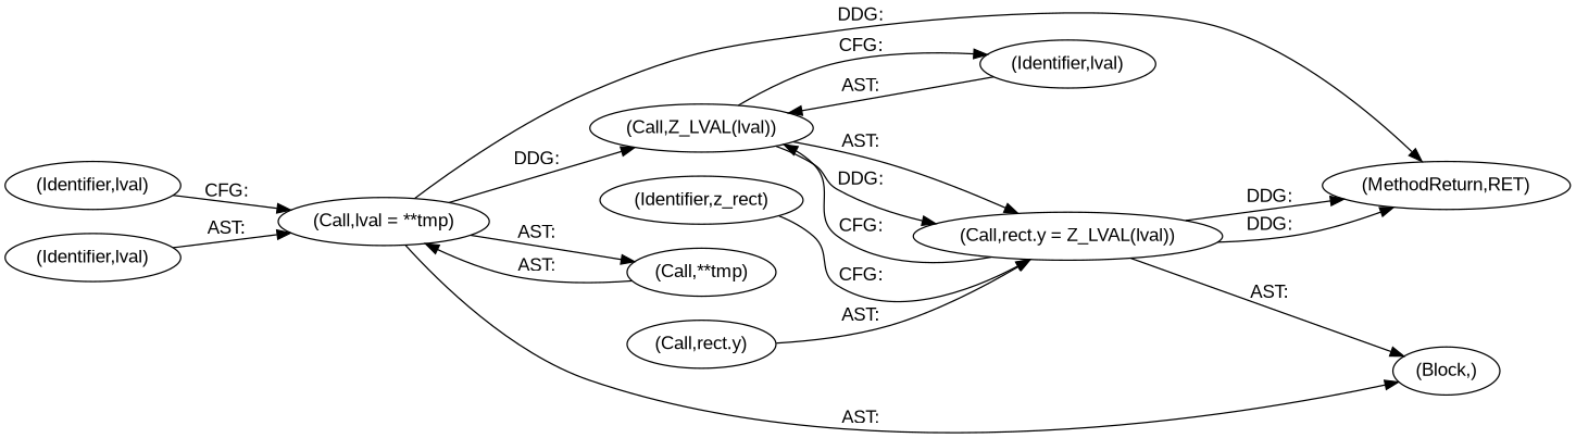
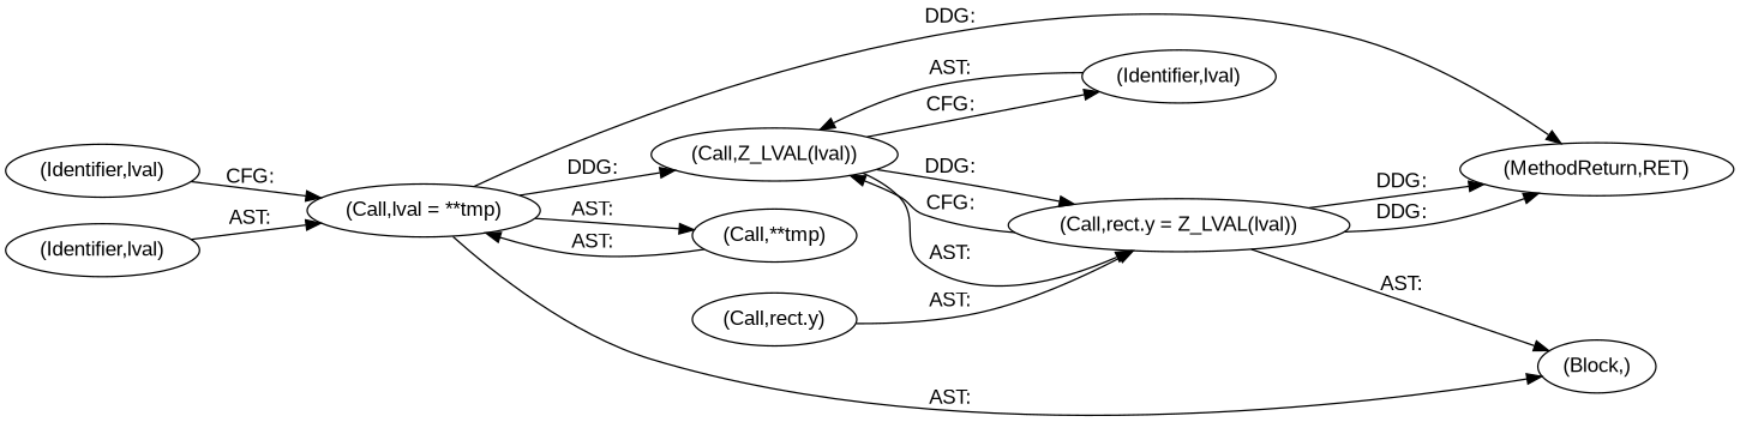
  digraph {
    fontname="Liberation Sans"
    rankdir=LR
    node [fontname="Liberation Sans"]
    edge [fontname="Liberation Sans"]
    n1 [label="(Call,lval = **tmp)"]
    n2 [label="(Call,Z_LVAL(lval))"]
    n3 [label="(Call,**tmp)"]
    n4 [label="(Block,)"]
    n5 [label="(MethodReturn,RET)"]
    n6 [label="(Call,rect.y = Z_LVAL(lval))"]
    n7 [label="(Identifier,lval)"]
-   n8 [label="(Identifier,z_rect)"]
    n9 [label="(Identifier,lval)"]
    n10 [label="(Identifier,lval)"]
    n11 [label="(Call,rect.y)"]
    n1 -> n2 [label="DDG: "]
    n1 -> n3 [label="AST: "]
    n1 -> n4 [label="AST: "]
    n1 -> n5 [label="DDG: "]
    n2 -> n6 [label="AST: "]
    n2 -> n6 [label="DDG: "]
    n2 -> n7 [label="CFG: "]
    n3 -> n1 [label="AST: "]
    n6 -> n2 [label="CFG: "]
    n6 -> n4 [label="AST: "]
    n6 -> n5 [label="DDG: "]
    n6 -> n5 [label="DDG: "]
    n7 -> n2 [label="AST: "]
-   n8 -> n6 [label="CFG: "]
    n9 -> n1 [label="CFG: "]
    n10 -> n1 [label="AST: "]
    n11 -> n6 [label="AST: "]
  }
